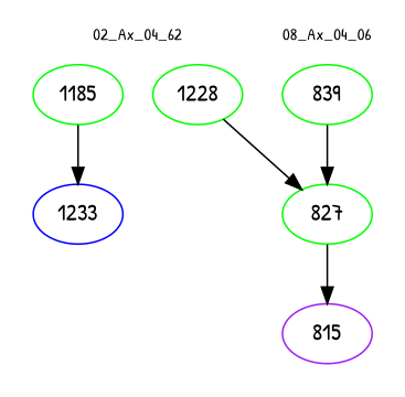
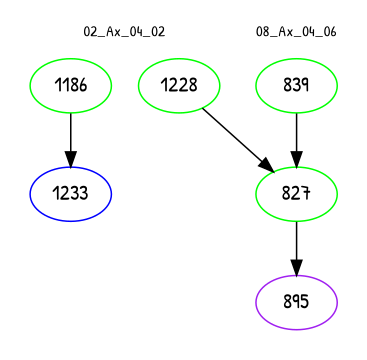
  digraph {
    fontname="Patrick Hand"
    node [color=green fontname="Patrick Hand"]
    edge [color=black fontname="Patrick Hand"]
    n1 [label=1228]
-   n2 [label=1185]
+   n2 [label=1186]
    n3 [color=blue label=1233]
    n4 [label=839]
    n5 [label=827]
-   n6 [color=purple label=815]
+   n6 [color=purple label=895]
    subgraph cluster_1 {
      color=white
      fontsize=10
-     label="02_Ax_04_62"
+     label="02_Ax_04_02"
      n1
      n2
      n3
    }
    subgraph cluster_2 {
      color=white
      fontsize=10
      label="08_Ax_04_06"
      n4
      n5
      n6
    }
    n1 -> n5
    n2 -> n3
    n4 -> n5
    n5 -> n6
  }
